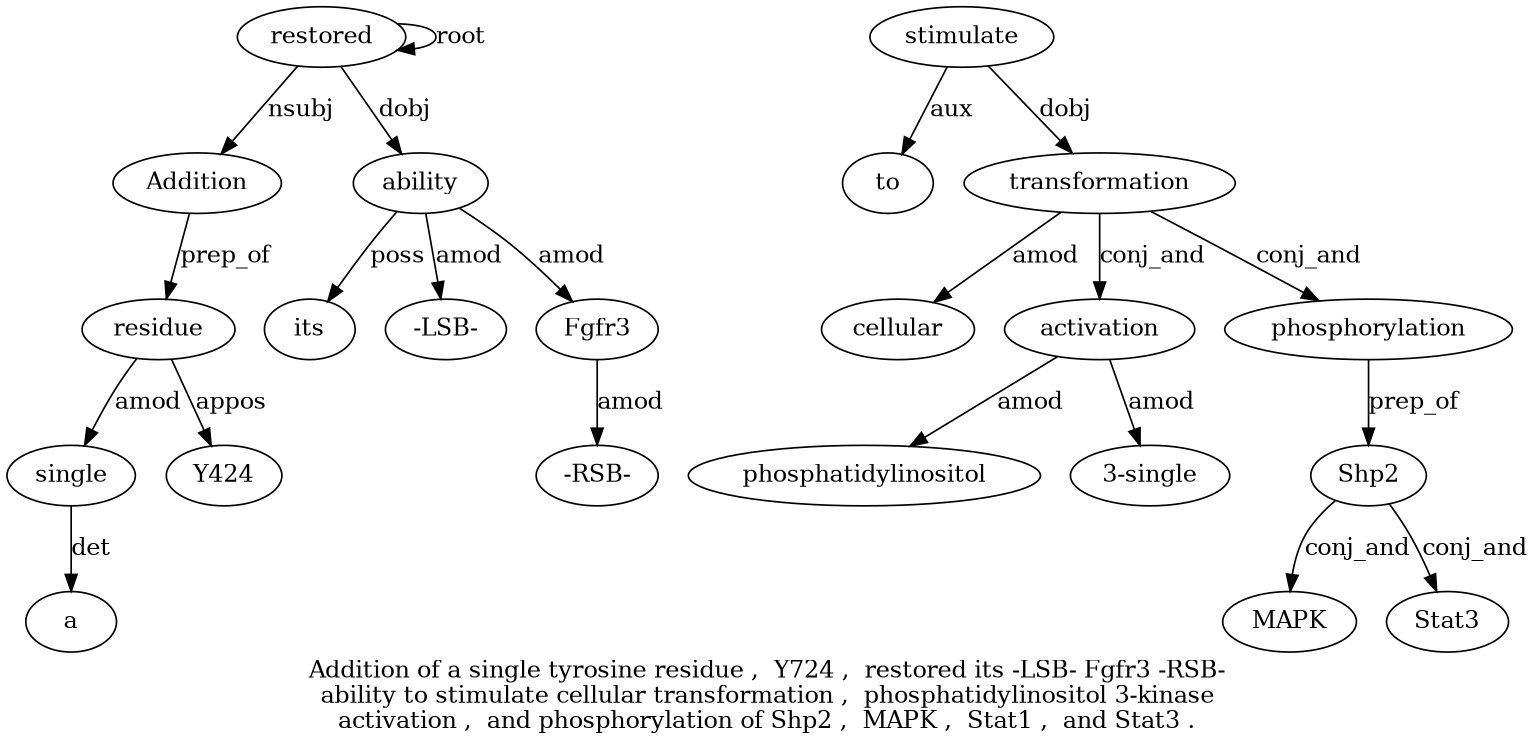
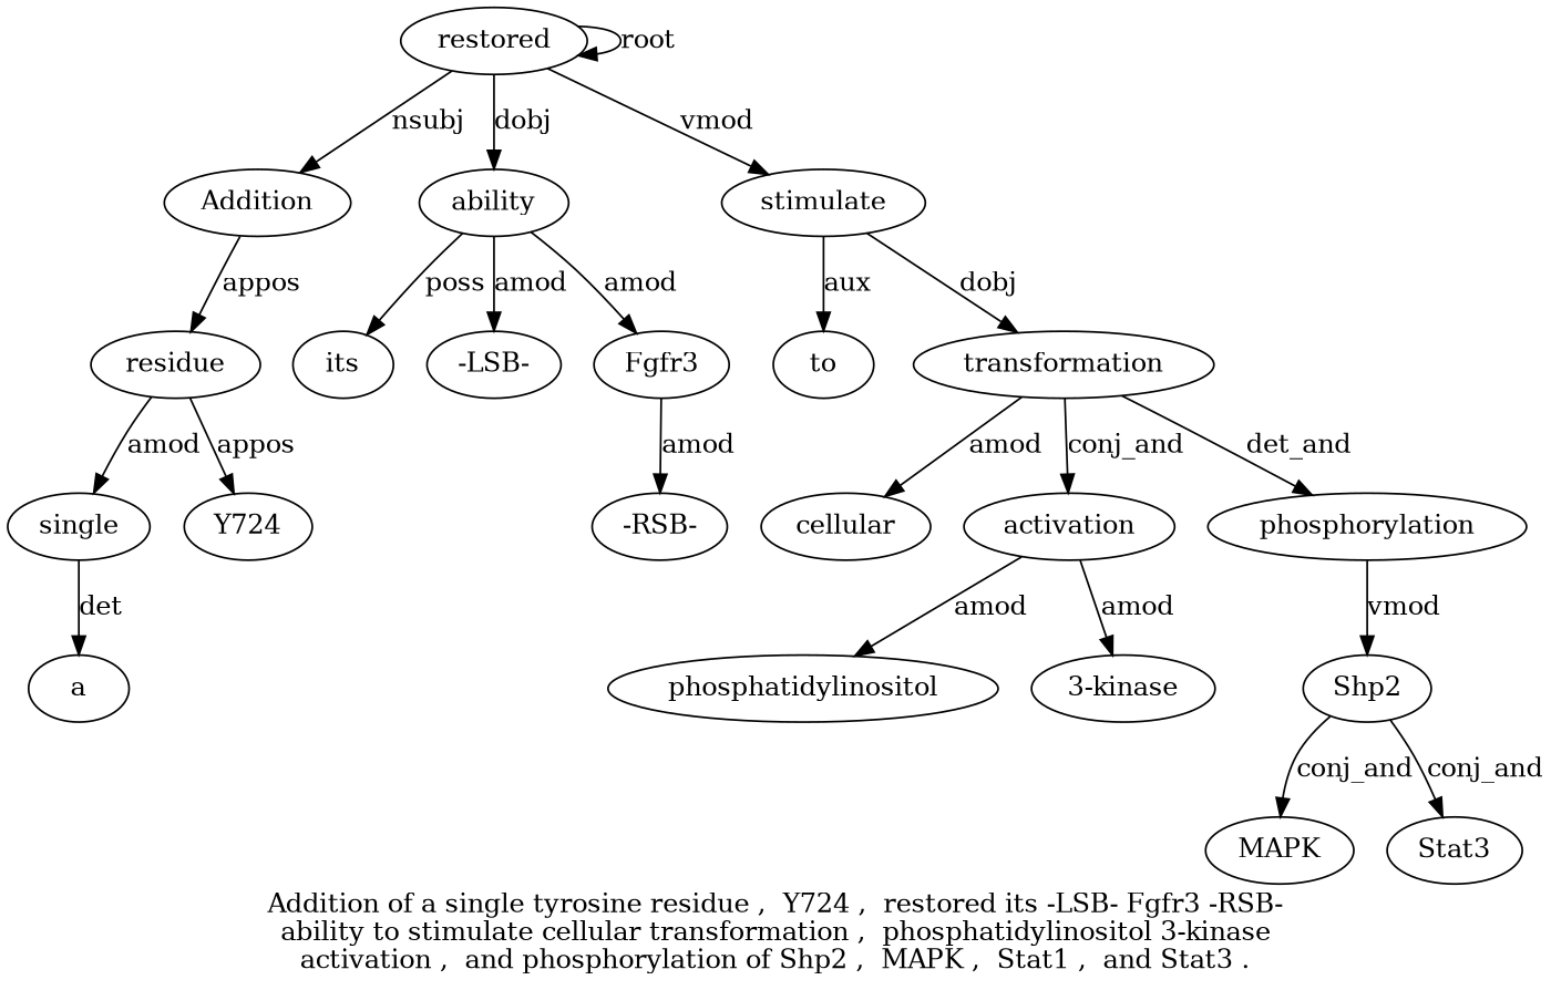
  digraph {
    label="Addition of a single tyrosine residue ,  Y724 ,  restored its -LSB- Fgfr3 -RSB-\nability to stimulate cellular transformation ,  phosphatidylinositol 3-kinase\nactivation ,  and phosphorylation of Shp2 ,  MAPK ,  Stat1 ,  and Stat3 ."
    node [fillcolor=white style=filled]
    n1 [label=restored]
    n2 [label=Addition]
    n3 [label=ability]
    n4 [label=stimulate]
    n5 [label=residue]
    n6 [label=its]
    n7 [label="-LSB-"]
    n8 [label=Fgfr3]
    n9 [label=to]
    n10 [label=transformation]
    n11 [label=single]
-   n12 [label=Y424]
+   n12 [label=Y724]
    n13 [label=a]
    n14 [label="-RSB-"]
    n15 [label=cellular]
    n16 [label=activation]
    n17 [label=phosphorylation]
    n18 [label=phosphatidylinositol]
-   n19 [label="3-single"]
+   n19 [label="3-kinase"]
    n20 [label=Shp2]
    n21 [label=MAPK]
    n22 [label=Stat3]
    n1 -> n1 [label=root]
    n1 -> n2 [label=nsubj]
    n1 -> n3 [label=dobj]
-   n2 -> n5 [label=prep_of]
+   n1 -> n4 [label=vmod]
+   n2 -> n5 [label=appos]
    n3 -> n6 [label=poss]
    n3 -> n7 [label=amod]
    n3 -> n8 [label=amod]
    n4 -> n9 [label=aux]
    n4 -> n10 [label=dobj]
    n5 -> n11 [label=amod]
    n5 -> n12 [label=appos]
    n8 -> n14 [label=amod]
    n10 -> n15 [label=amod]
    n10 -> n16 [label=conj_and]
-   n10 -> n17 [label=conj_and]
+   n10 -> n17 [label=det_and]
    n11 -> n13 [label=det]
    n16 -> n18 [label=amod]
    n16 -> n19 [label=amod]
-   n17 -> n20 [label=prep_of]
+   n17 -> n20 [label=vmod]
    n20 -> n21 [label=conj_and]
    n20 -> n22 [label=conj_and]
  }
